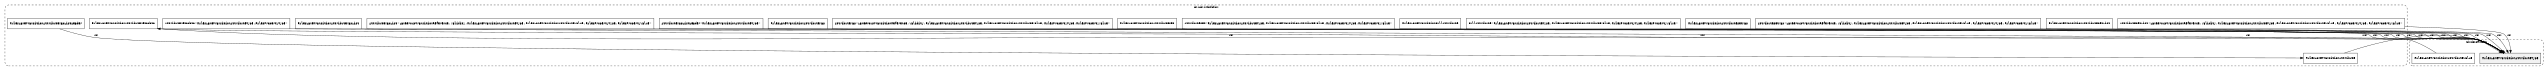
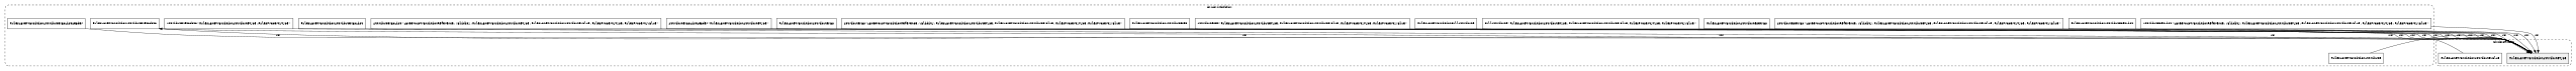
  digraph {
    fontname="Patrick Hand"
    fontsize=10
    rankdir=TB
    node [fontname="Patrick Hand" fontsize=10 shape=box]
    edge [fontname="Patrick Hand" fontsize=10]
    n1 [fillcolor="#0000000D" label=<<font face="monospace"><table align="center" border="0" cellspacing="0" cellpadding="0"><tr><td href="../../../content/packages/nds.rules.attributes.html#Enum-RulesLaneTransitionAttributeType" title="Enum defined in nds.rules.attributes">RulesLaneTransitionAttributeType</td></tr></table></font>> style=filled]
    n2 [label=<<font face="monospace"><table align="center" border="0" cellspacing="0" cellpadding="0"><tr><td href="../../../content/packages/nds.rules.attributes.html#Choice-RulesLaneTransitionAttributeValue" title="Choice defined in nds.rules.attributes">RulesLaneTransitionAttributeValue</td></tr></table></font>>]
    n3 [label=<<font face="monospace"><table align="center" border="0" cellspacing="0" cellpadding="0"><tr><td href="../../../content/packages/nds.rules.instantiations.html#InstantiateType-RulesLaneTransitionAttributeMetadata" title="InstantiateType defined in nds.rules.instantiations">RulesLaneTransitionAttributeMetadata</td></tr></table></font>>]
    n4 [label=<<font face="monospace"><table align="center" border="0" cellspacing="0" cellpadding="0"><tr><td href="../../../content/packages/nds.core.attributemap.html#Structure-AttributeMetadata" title="Structure defined in nds.core.attributemap">AttributeMetadata</td><td>&lt;</td><td><table align="center" border="0" cellspacing="0" cellpadding="0"><tr><td href="../../../content/packages/nds.rules.attributes.html#Enum-RulesLaneTransitionAttributeType" title="Enum defined in nds.rules.attributes">RulesLaneTransitionAttributeType</td></tr></table></td><td>,</td><td><table align="center" border="0" cellspacing="0" cellpadding="0"><tr><td href="../../../content/packages/nds.rules.properties.html#Structure-RulesPropertyType" title="Structure defined in nds.rules.properties">RulesPropertyType</td></tr></table></td><td>&gt;</td></tr></table></font>>]
    n5 [label=<<font face="monospace"><table align="center" border="0" cellspacing="0" cellpadding="0"><tr><td href="../../../content/packages/nds.rules.instantiations.html#InstantiateType-RulesLaneTransitionAttributeMapList" title="InstantiateType defined in nds.rules.instantiations">RulesLaneTransitionAttributeMapList</td></tr></table></font>>]
    n6 [label=<<font face="monospace"><table align="center" border="0" cellspacing="0" cellpadding="0"><tr><td href="../../../content/packages/nds.core.attributemap.html#Structure-AttributeMapList" title="Structure defined in nds.core.attributemap">AttributeMapList</td><td>&lt;</td><td><table align="center" border="0" cellspacing="0" cellpadding="0"><tr><td href="../../../content/packages/nds.lane.reference.types.html#Structure-LaneGroupTransitionReference" title="Structure defined in nds.lane.reference.types">LaneGroupTransitionReference</td></tr></table></td><td>,</td><td><table align="center" border="0" cellspacing="0" cellpadding="0"><tr><td href="../../../content/packages/nds.core.attributemap.html#Structure-Validity" title="Structure defined in nds.core.attributemap">Validity</td></tr></table></td><td>,</td><td><table align="center" border="0" cellspacing="0" cellpadding="0"><tr><td href="../../../content/packages/nds.rules.attributes.html#Enum-RulesLaneTransitionAttributeType" title="Enum defined in nds.rules.attributes">RulesLaneTransitionAttributeType</td></tr></table></td><td>,</td><td><table align="center" border="0" cellspacing="0" cellpadding="0"><tr><td href="../../../content/packages/nds.rules.attributes.html#Choice-RulesLaneTransitionAttributeValue" title="Choice defined in nds.rules.attributes">RulesLaneTransitionAttributeValue</td></tr></table></td><td>,</td><td><table align="center" border="0" cellspacing="0" cellpadding="0"><tr><td href="../../../content/packages/nds.rules.properties.html#Structure-RulesPropertyType" title="Structure defined in nds.rules.properties">RulesPropertyType</td></tr></table></td><td>,</td><td><table align="center" border="0" cellspacing="0" cellpadding="0"><tr><td href="../../../content/packages/nds.rules.properties.html#Structure-RulesPropertyValue" title="Structure defined in nds.rules.properties">RulesPropertyValue</td></tr></table></td><td>&gt;</td></tr></table></font>>]
    n7 [label=<<font face="monospace"><table align="center" border="0" cellspacing="0" cellpadding="0"><tr><td href="../../../content/packages/nds.rules.instantiations.html#InstantiateType-RulesLaneTransitionAttributeMapListHeader" title="InstantiateType defined in nds.rules.instantiations">RulesLaneTransitionAttributeMapListHeader</td></tr></table></font>>]
    n8 [label=<<font face="monospace"><table align="center" border="0" cellspacing="0" cellpadding="0"><tr><td href="../../../content/packages/nds.core.attributemap.html#Structure-AttributeMapListHeader" title="Structure defined in nds.core.attributemap">AttributeMapListHeader</td><td>&lt;</td><td><table align="center" border="0" cellspacing="0" cellpadding="0"><tr><td href="../../../content/packages/nds.rules.attributes.html#Enum-RulesLaneTransitionAttributeType" title="Enum defined in nds.rules.attributes">RulesLaneTransitionAttributeType</td></tr></table></td><td>&gt;</td></tr></table></font>>]
    n9 [label=<<font face="monospace"><table align="center" border="0" cellspacing="0" cellpadding="0"><tr><td href="../../../content/packages/nds.rules.instantiations.html#InstantiateType-RulesLaneTransitionAttributeMap" title="InstantiateType defined in nds.rules.instantiations">RulesLaneTransitionAttributeMap</td></tr></table></font>>]
    n10 [label=<<font face="monospace"><table align="center" border="0" cellspacing="0" cellpadding="0"><tr><td href="../../../content/packages/nds.core.attributemap.html#Structure-AttributeMap" title="Structure defined in nds.core.attributemap">AttributeMap</td><td>&lt;</td><td><table align="center" border="0" cellspacing="0" cellpadding="0"><tr><td href="../../../content/packages/nds.lane.reference.types.html#Structure-LaneGroupTransitionReference" title="Structure defined in nds.lane.reference.types">LaneGroupTransitionReference</td></tr></table></td><td>,</td><td><table align="center" border="0" cellspacing="0" cellpadding="0"><tr><td href="../../../content/packages/nds.core.attributemap.html#Structure-Validity" title="Structure defined in nds.core.attributemap">Validity</td></tr></table></td><td>,</td><td><table align="center" border="0" cellspacing="0" cellpadding="0"><tr><td href="../../../content/packages/nds.rules.attributes.html#Enum-RulesLaneTransitionAttributeType" title="Enum defined in nds.rules.attributes">RulesLaneTransitionAttributeType</td></tr></table></td><td>,</td><td><table align="center" border="0" cellspacing="0" cellpadding="0"><tr><td href="../../../content/packages/nds.rules.attributes.html#Choice-RulesLaneTransitionAttributeValue" title="Choice defined in nds.rules.attributes">RulesLaneTransitionAttributeValue</td></tr></table></td><td>,</td><td><table align="center" border="0" cellspacing="0" cellpadding="0"><tr><td href="../../../content/packages/nds.rules.properties.html#Structure-RulesPropertyType" title="Structure defined in nds.rules.properties">RulesPropertyType</td></tr></table></td><td>,</td><td><table align="center" border="0" cellspacing="0" cellpadding="0"><tr><td href="../../../content/packages/nds.rules.properties.html#Structure-RulesPropertyValue" title="Structure defined in nds.rules.properties">RulesPropertyValue</td></tr></table></td><td>&gt;</td></tr></table></font>>]
    n11 [label=<<font face="monospace"><table align="center" border="0" cellspacing="0" cellpadding="0"><tr><td href="../../../content/packages/nds.rules.instantiations.html#InstantiateType-RulesLaneTransitionAttribute" title="InstantiateType defined in nds.rules.instantiations">RulesLaneTransitionAttribute</td></tr></table></font>>]
    n12 [label=<<font face="monospace"><table align="center" border="0" cellspacing="0" cellpadding="0"><tr><td href="../../../content/packages/nds.rules.instantiations.html#InstantiateType-RulesLaneTransitionAttributeSet" title="InstantiateType defined in nds.rules.instantiations">RulesLaneTransitionAttributeSet</td></tr></table></font>>]
    n13 [label=<<font face="monospace"><table align="center" border="0" cellspacing="0" cellpadding="0"><tr><td href="../../../content/packages/nds.core.attributemap.html#Structure-AttributeSet" title="Structure defined in nds.core.attributemap">AttributeSet</td><td>&lt;</td><td><table align="center" border="0" cellspacing="0" cellpadding="0"><tr><td href="../../../content/packages/nds.rules.attributes.html#Enum-RulesLaneTransitionAttributeType" title="Enum defined in nds.rules.attributes">RulesLaneTransitionAttributeType</td></tr></table></td><td>,</td><td><table align="center" border="0" cellspacing="0" cellpadding="0"><tr><td href="../../../content/packages/nds.rules.attributes.html#Choice-RulesLaneTransitionAttributeValue" title="Choice defined in nds.rules.attributes">RulesLaneTransitionAttributeValue</td></tr></table></td><td>,</td><td><table align="center" border="0" cellspacing="0" cellpadding="0"><tr><td href="../../../content/packages/nds.rules.properties.html#Structure-RulesPropertyType" title="Structure defined in nds.rules.properties">RulesPropertyType</td></tr></table></td><td>,</td><td><table align="center" border="0" cellspacing="0" cellpadding="0"><tr><td href="../../../content/packages/nds.rules.properties.html#Structure-RulesPropertyValue" title="Structure defined in nds.rules.properties">RulesPropertyValue</td></tr></table></td><td>&gt;</td></tr></table></font>>]
    n14 [label=<<font face="monospace"><table align="center" border="0" cellspacing="0" cellpadding="0"><tr><td href="../../../content/packages/nds.rules.instantiations.html#InstantiateType-RulesLaneTransitionFullAttribute" title="InstantiateType defined in nds.rules.instantiations">RulesLaneTransitionFullAttribute</td></tr></table></font>>]
    n15 [label=<<font face="monospace"><table align="center" border="0" cellspacing="0" cellpadding="0"><tr><td href="../../../content/packages/nds.core.attributemap.html#Structure-FullAttribute" title="Structure defined in nds.core.attributemap">FullAttribute</td><td>&lt;</td><td><table align="center" border="0" cellspacing="0" cellpadding="0"><tr><td href="../../../content/packages/nds.rules.attributes.html#Enum-RulesLaneTransitionAttributeType" title="Enum defined in nds.rules.attributes">RulesLaneTransitionAttributeType</td></tr></table></td><td>,</td><td><table align="center" border="0" cellspacing="0" cellpadding="0"><tr><td href="../../../content/packages/nds.rules.attributes.html#Choice-RulesLaneTransitionAttributeValue" title="Choice defined in nds.rules.attributes">RulesLaneTransitionAttributeValue</td></tr></table></td><td>,</td><td><table align="center" border="0" cellspacing="0" cellpadding="0"><tr><td href="../../../content/packages/nds.rules.properties.html#Structure-RulesPropertyType" title="Structure defined in nds.rules.properties">RulesPropertyType</td></tr></table></td><td>,</td><td><table align="center" border="0" cellspacing="0" cellpadding="0"><tr><td href="../../../content/packages/nds.rules.properties.html#Structure-RulesPropertyValue" title="Structure defined in nds.rules.properties">RulesPropertyValue</td></tr></table></td><td>&gt;</td></tr></table></font>>]
    n16 [label=<<font face="monospace"><table align="center" border="0" cellspacing="0" cellpadding="0"><tr><td href="../../../content/packages/nds.rules.instantiations.html#InstantiateType-RulesLaneTransitionAttributeSetMap" title="InstantiateType defined in nds.rules.instantiations">RulesLaneTransitionAttributeSetMap</td></tr></table></font>>]
    n17 [label=<<font face="monospace"><table align="center" border="0" cellspacing="0" cellpadding="0"><tr><td href="../../../content/packages/nds.core.attributemap.html#Structure-AttributeSetMap" title="Structure defined in nds.core.attributemap">AttributeSetMap</td><td>&lt;</td><td><table align="center" border="0" cellspacing="0" cellpadding="0"><tr><td href="../../../content/packages/nds.lane.reference.types.html#Structure-LaneGroupTransitionReference" title="Structure defined in nds.lane.reference.types">LaneGroupTransitionReference</td></tr></table></td><td>,</td><td><table align="center" border="0" cellspacing="0" cellpadding="0"><tr><td href="../../../content/packages/nds.core.attributemap.html#Structure-Validity" title="Structure defined in nds.core.attributemap">Validity</td></tr></table></td><td>,</td><td><table align="center" border="0" cellspacing="0" cellpadding="0"><tr><td href="../../../content/packages/nds.rules.attributes.html#Enum-RulesLaneTransitionAttributeType" title="Enum defined in nds.rules.attributes">RulesLaneTransitionAttributeType</td></tr></table></td><td>,</td><td><table align="center" border="0" cellspacing="0" cellpadding="0"><tr><td href="../../../content/packages/nds.rules.attributes.html#Choice-RulesLaneTransitionAttributeValue" title="Choice defined in nds.rules.attributes">RulesLaneTransitionAttributeValue</td></tr></table></td><td>,</td><td><table align="center" border="0" cellspacing="0" cellpadding="0"><tr><td href="../../../content/packages/nds.rules.properties.html#Structure-RulesPropertyType" title="Structure defined in nds.rules.properties">RulesPropertyType</td></tr></table></td><td>,</td><td><table align="center" border="0" cellspacing="0" cellpadding="0"><tr><td href="../../../content/packages/nds.rules.properties.html#Structure-RulesPropertyValue" title="Structure defined in nds.rules.properties">RulesPropertyValue</td></tr></table></td><td>&gt;</td></tr></table></font>>]
    n18 [label=<<font face="monospace"><table align="center" border="0" cellspacing="0" cellpadding="0"><tr><td href="../../../content/packages/nds.rules.instantiations.html#InstantiateType-RulesLaneTransitionAttributeSetList" title="InstantiateType defined in nds.rules.instantiations">RulesLaneTransitionAttributeSetList</td></tr></table></font>>]
    n19 [label=<<font face="monospace"><table align="center" border="0" cellspacing="0" cellpadding="0"><tr><td href="../../../content/packages/nds.core.attributemap.html#Structure-AttributeSetList" title="Structure defined in nds.core.attributemap">AttributeSetList</td><td>&lt;</td><td><table align="center" border="0" cellspacing="0" cellpadding="0"><tr><td href="../../../content/packages/nds.lane.reference.types.html#Structure-LaneGroupTransitionReference" title="Structure defined in nds.lane.reference.types">LaneGroupTransitionReference</td></tr></table></td><td>,</td><td><table align="center" border="0" cellspacing="0" cellpadding="0"><tr><td href="../../../content/packages/nds.core.attributemap.html#Structure-Validity" title="Structure defined in nds.core.attributemap">Validity</td></tr></table></td><td>,</td><td><table align="center" border="0" cellspacing="0" cellpadding="0"><tr><td href="../../../content/packages/nds.rules.attributes.html#Enum-RulesLaneTransitionAttributeType" title="Enum defined in nds.rules.attributes">RulesLaneTransitionAttributeType</td></tr></table></td><td>,</td><td><table align="center" border="0" cellspacing="0" cellpadding="0"><tr><td href="../../../content/packages/nds.rules.attributes.html#Choice-RulesLaneTransitionAttributeValue" title="Choice defined in nds.rules.attributes">RulesLaneTransitionAttributeValue</td></tr></table></td><td>,</td><td><table align="center" border="0" cellspacing="0" cellpadding="0"><tr><td href="../../../content/packages/nds.rules.properties.html#Structure-RulesPropertyType" title="Structure defined in nds.rules.properties">RulesPropertyType</td></tr></table></td><td>,</td><td><table align="center" border="0" cellspacing="0" cellpadding="0"><tr><td href="../../../content/packages/nds.rules.properties.html#Structure-RulesPropertyValue" title="Structure defined in nds.rules.properties">RulesPropertyValue</td></tr></table></td><td>&gt;</td></tr></table></font>>]
    subgraph cluster_1 {
      label="nds.rules.attributes"
      style="dashed, rounded"
      n1
      n2
    }
    subgraph cluster_2 {
      label="nds.rules.instantiations"
      style="dashed, rounded"
      n3
      n4
      n5
      n6
      n7
      n8
      n9
      n10
      n11
      n12
      n13
      n14
      n15
      n16
      n17
      n18
      n19
    }
    n2 -> n3 [label=uses]
    n3 -> n1 [label=uses]
    n4 -> n1 [label=uses]
    n5 -> n1 [label=uses]
    n6 -> n1 [label=uses]
-   n7 -> n11 [label=uses]
+   n7 -> n1 [label=uses]
    n8 -> n1 [label=uses]
    n9 -> n1 [label=uses]
    n10 -> n1 [label=uses]
    n11 -> n1 [label=uses]
    n12 -> n1 [label=uses]
    n13 -> n1 [label=uses]
    n14 -> n1 [label=uses]
    n15 -> n1 [label=uses]
    n16 -> n1 [label=uses]
    n17 -> n1 [label=uses]
    n18 -> n1 [label=uses]
    n19 -> n1 [label=uses]
  }
